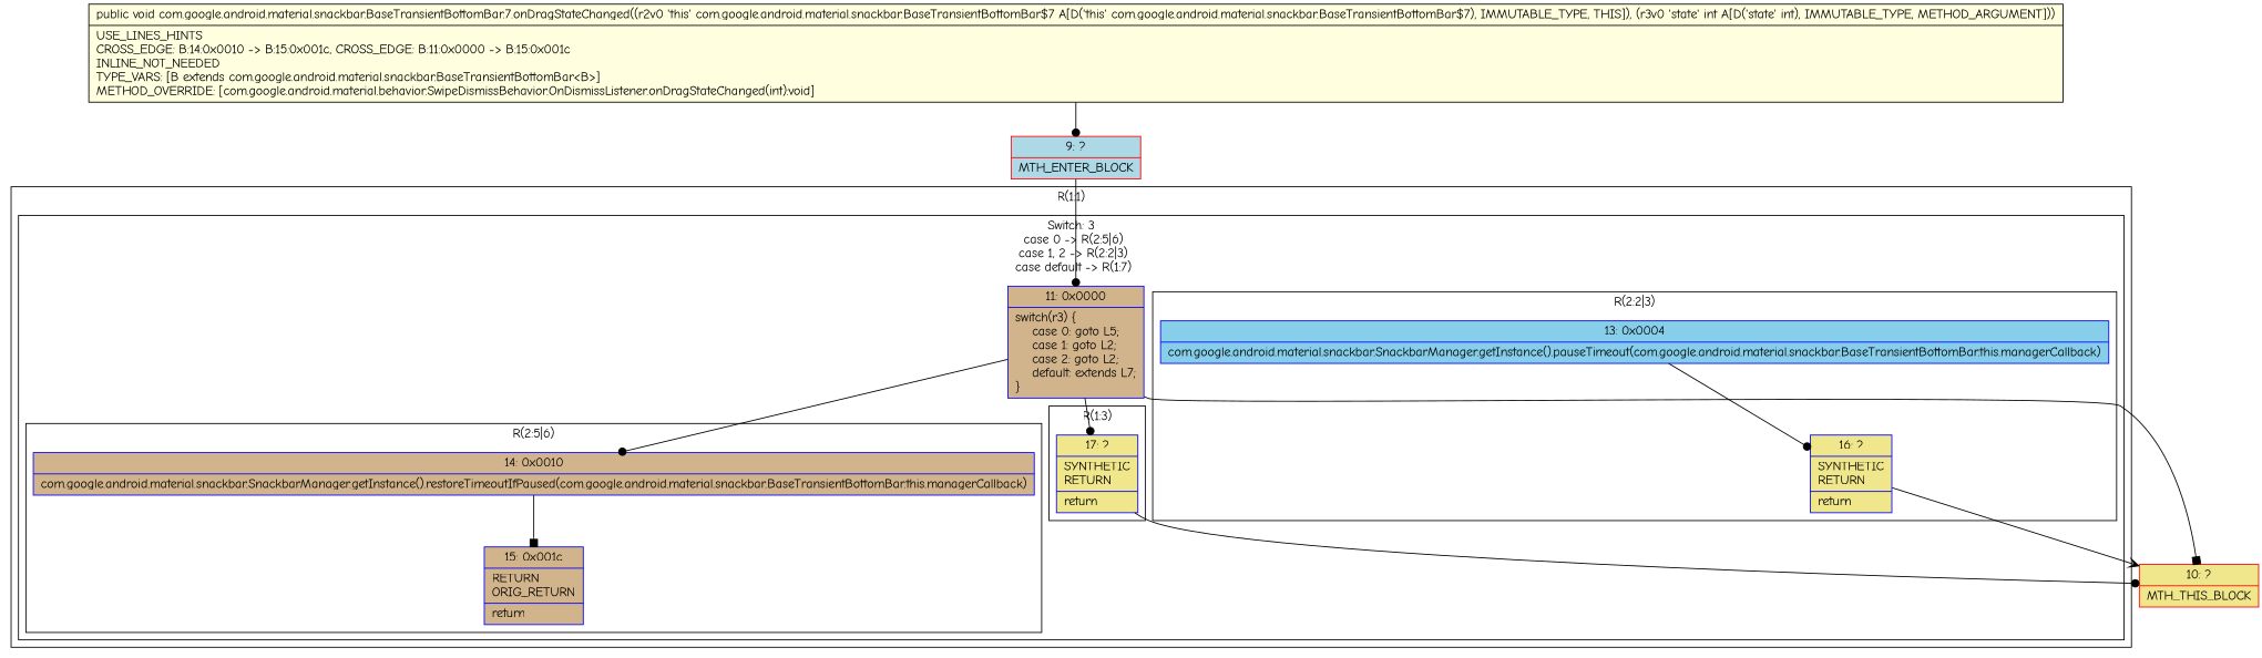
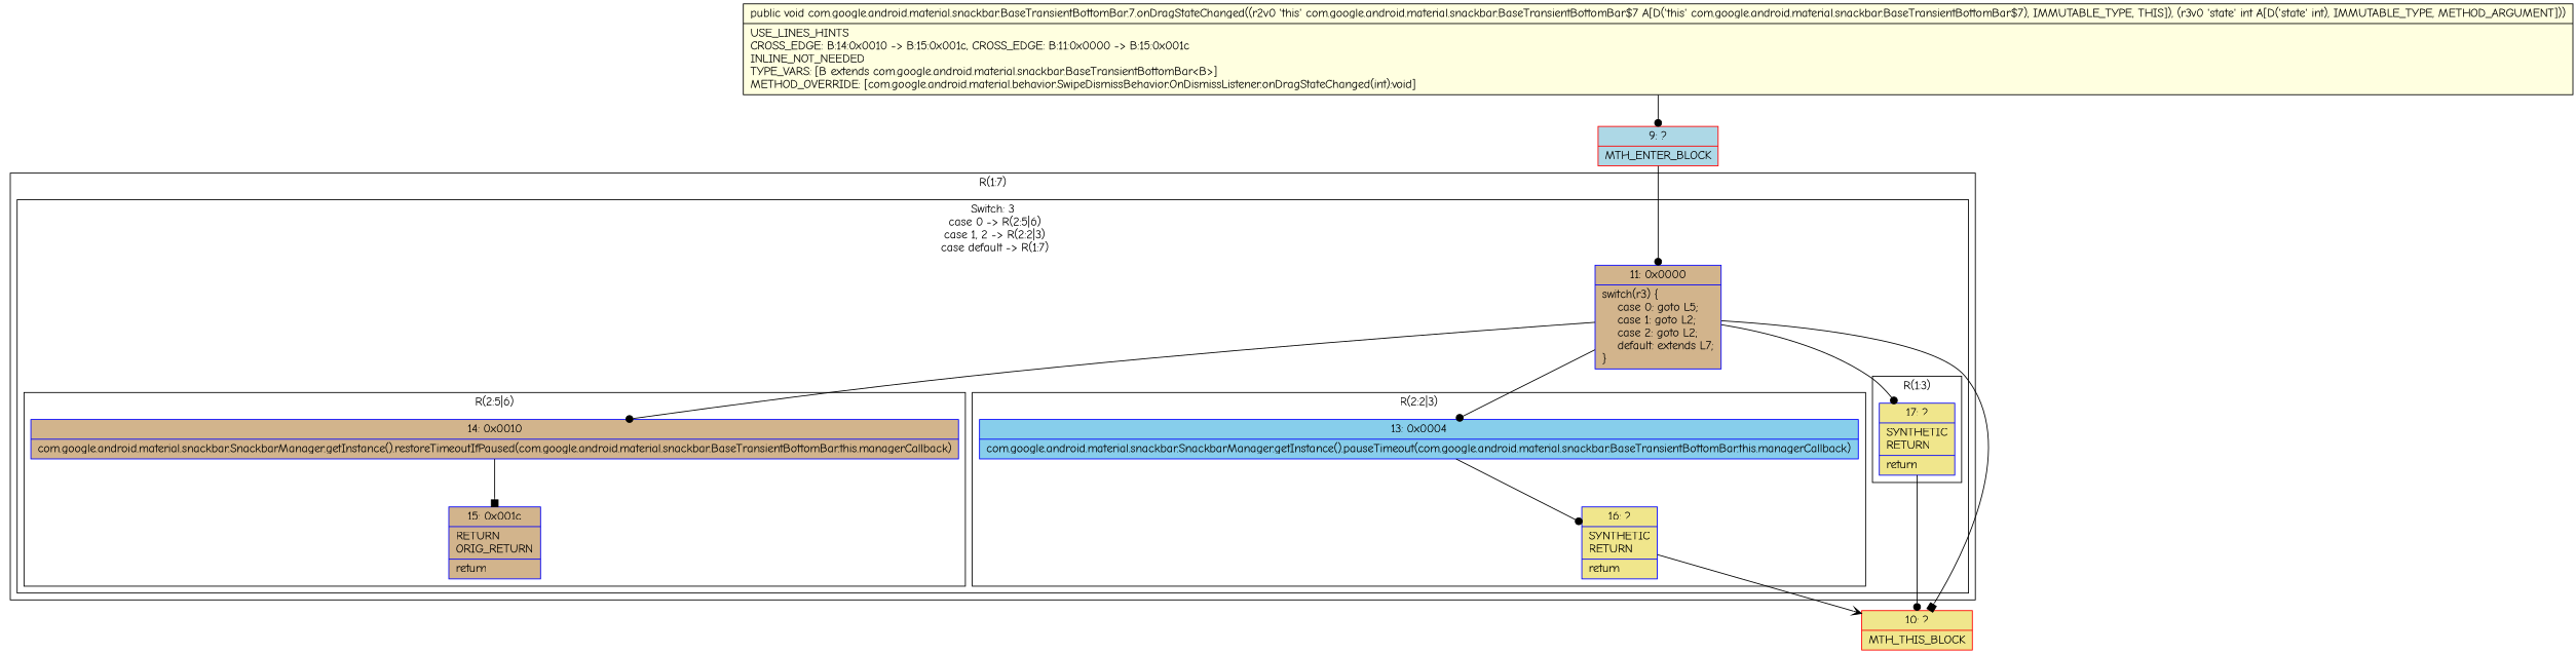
  digraph {
    fontname="Comic Neue"
    node [color=blue fillcolor=tan fontname="Comic Neue" shape=record style=filled]
    edge [arrowhead=dot fontname="Comic Neue"]
    n1 [label="{14\:\ 0x0010|com.google.android.material.snackbar.SnackbarManager.getInstance().restoreTimeoutIfPaused(com.google.android.material.snackbar.BaseTransientBottomBar.this.managerCallback)\l}"]
    n2 [label="{15\:\ 0x001c|RETURN\lORIG_RETURN\l|return\l}"]
    n3 [fillcolor=skyblue label="{13\:\ 0x0004|com.google.android.material.snackbar.SnackbarManager.getInstance().pauseTimeout(com.google.android.material.snackbar.BaseTransientBottomBar.this.managerCallback)\l}"]
    n4 [fillcolor=khaki label="{16\:\ ?|SYNTHETIC\lRETURN\l|return\l}"]
    n5 [fillcolor=khaki label="{17\:\ ?|SYNTHETIC\lRETURN\l|return\l}"]
    n6 [label="{11\:\ 0x0000|switch(r3) \{\l    case 0: goto L5;\l    case 1: goto L2;\l    case 2: goto L2;\l    default: extends L7;\l\}\l}"]
    n7 [color=red fillcolor=khaki label="{10\:\ ?|MTH_THIS_BLOCK\l}"]
    n8 [color=red fillcolor=lightblue label="{9\:\ ?|MTH_ENTER_BLOCK\l}"]
    n9 [fillcolor=lightyellow label="{public void com.google.android.material.snackbar.BaseTransientBottomBar.7.onDragStateChanged((r2v0 'this' com.google.android.material.snackbar.BaseTransientBottomBar$7 A[D('this' com.google.android.material.snackbar.BaseTransientBottomBar$7), IMMUTABLE_TYPE, THIS]), (r3v0 'state' int A[D('state' int), IMMUTABLE_TYPE, METHOD_ARGUMENT]))  | USE_LINES_HINTS\lCROSS_EDGE: B:14:0x0010 \-\> B:15:0x001c, CROSS_EDGE: B:11:0x0000 \-\> B:15:0x001c\lINLINE_NOT_NEEDED\lTYPE_VARS: [B extends com.google.android.material.snackbar.BaseTransientBottomBar\<B\>]\lMETHOD_OVERRIDE: [com.google.android.material.behavior.SwipeDismissBehavior.OnDismissListener.onDragStateChanged(int):void]\l}" color=""]
    subgraph cluster_1 {
-     label="R(1:1)"
+     label="R(1:7)"
      subgraph cluster_2 {
        label="Switch: 3\n case 0 -> R(2:5|6)\n case 1, 2 -> R(2:2|3)\n case default -> R(1:7)"
        n6
        subgraph cluster_3 {
          label="R(2:5|6)"
          n1
          n2
        }
        subgraph cluster_4 {
          label="R(2:2|3)"
          n3
          n4
        }
        subgraph cluster_5 {
          label="R(1:3)"
          n5
        }
      }
    }
    n1 -> n2 [arrowhead=box]
    n3 -> n4
    n4 -> n7 [arrowhead=vee]
    n5 -> n7
    n6 -> n1
+   n6 -> n3
    n6 -> n5
    n6 -> n7 [arrowhead=box]
    n8 -> n6
    n9 -> n8
  }
